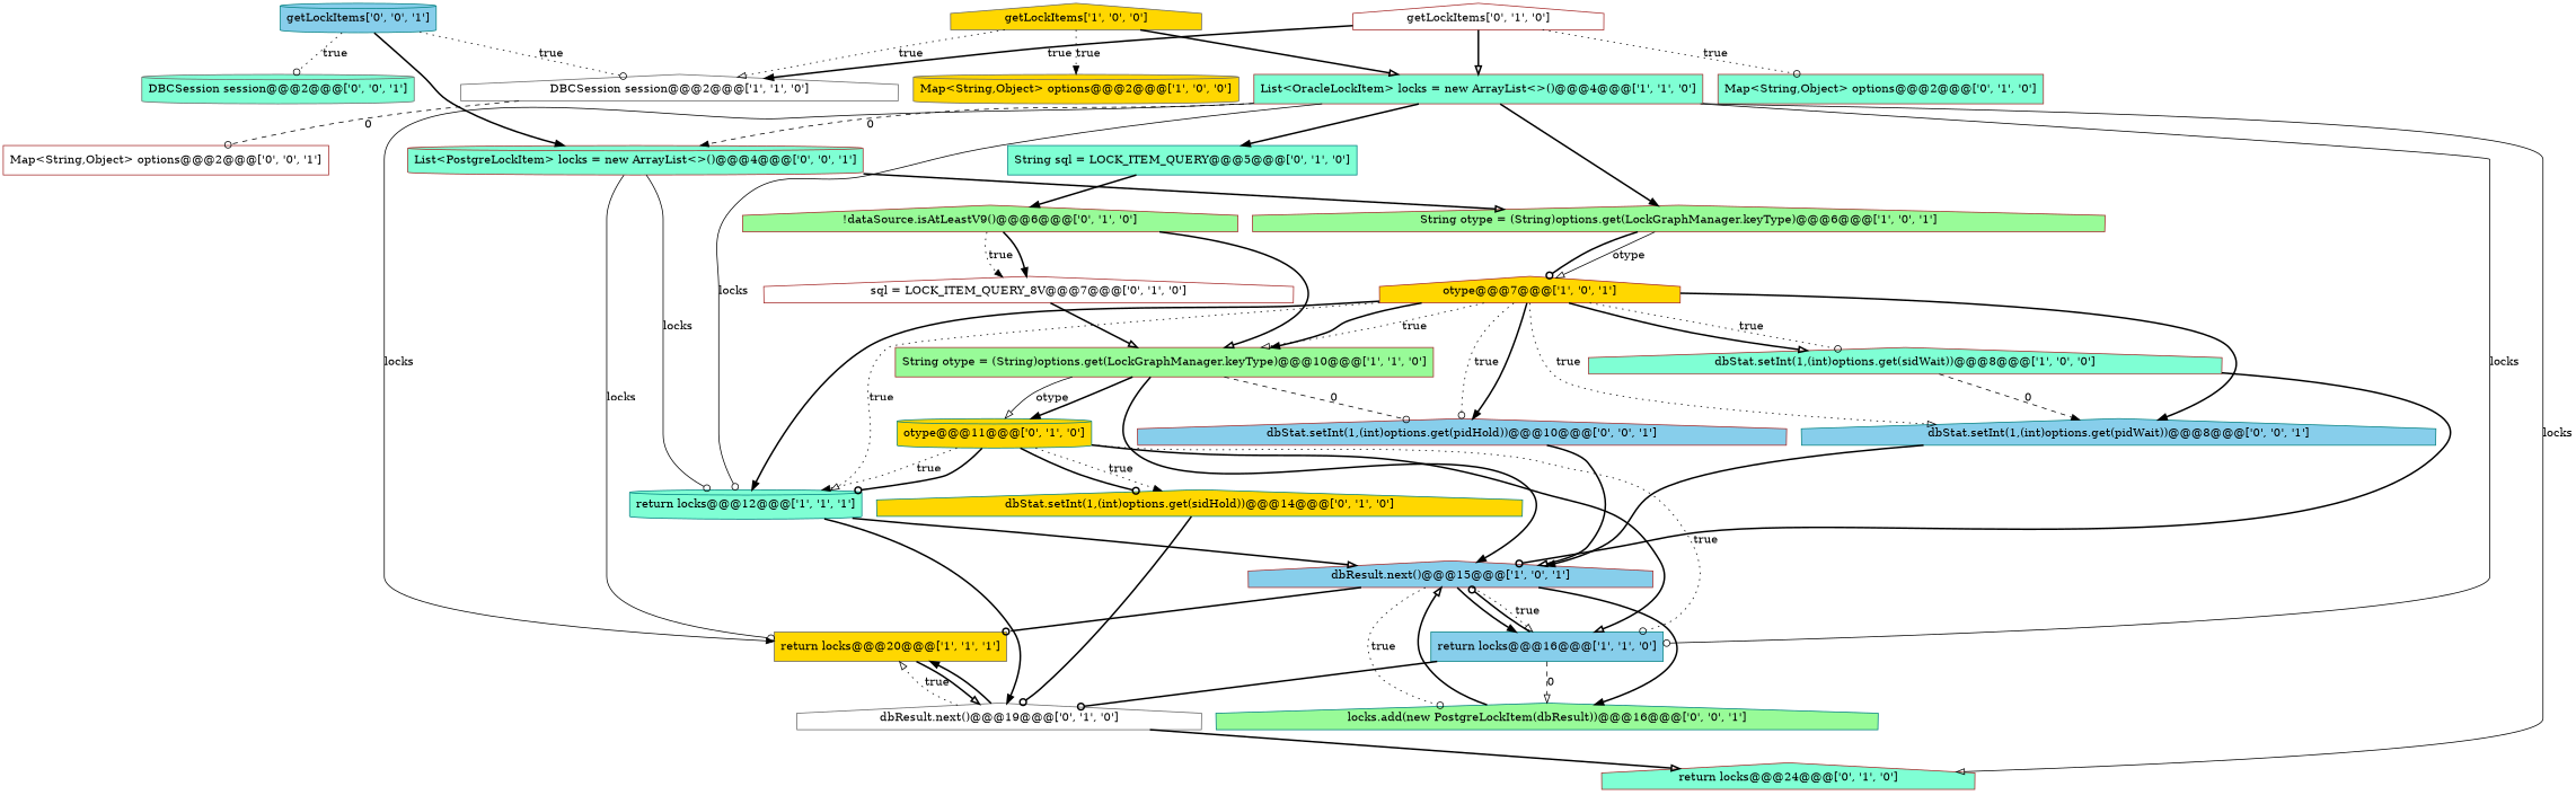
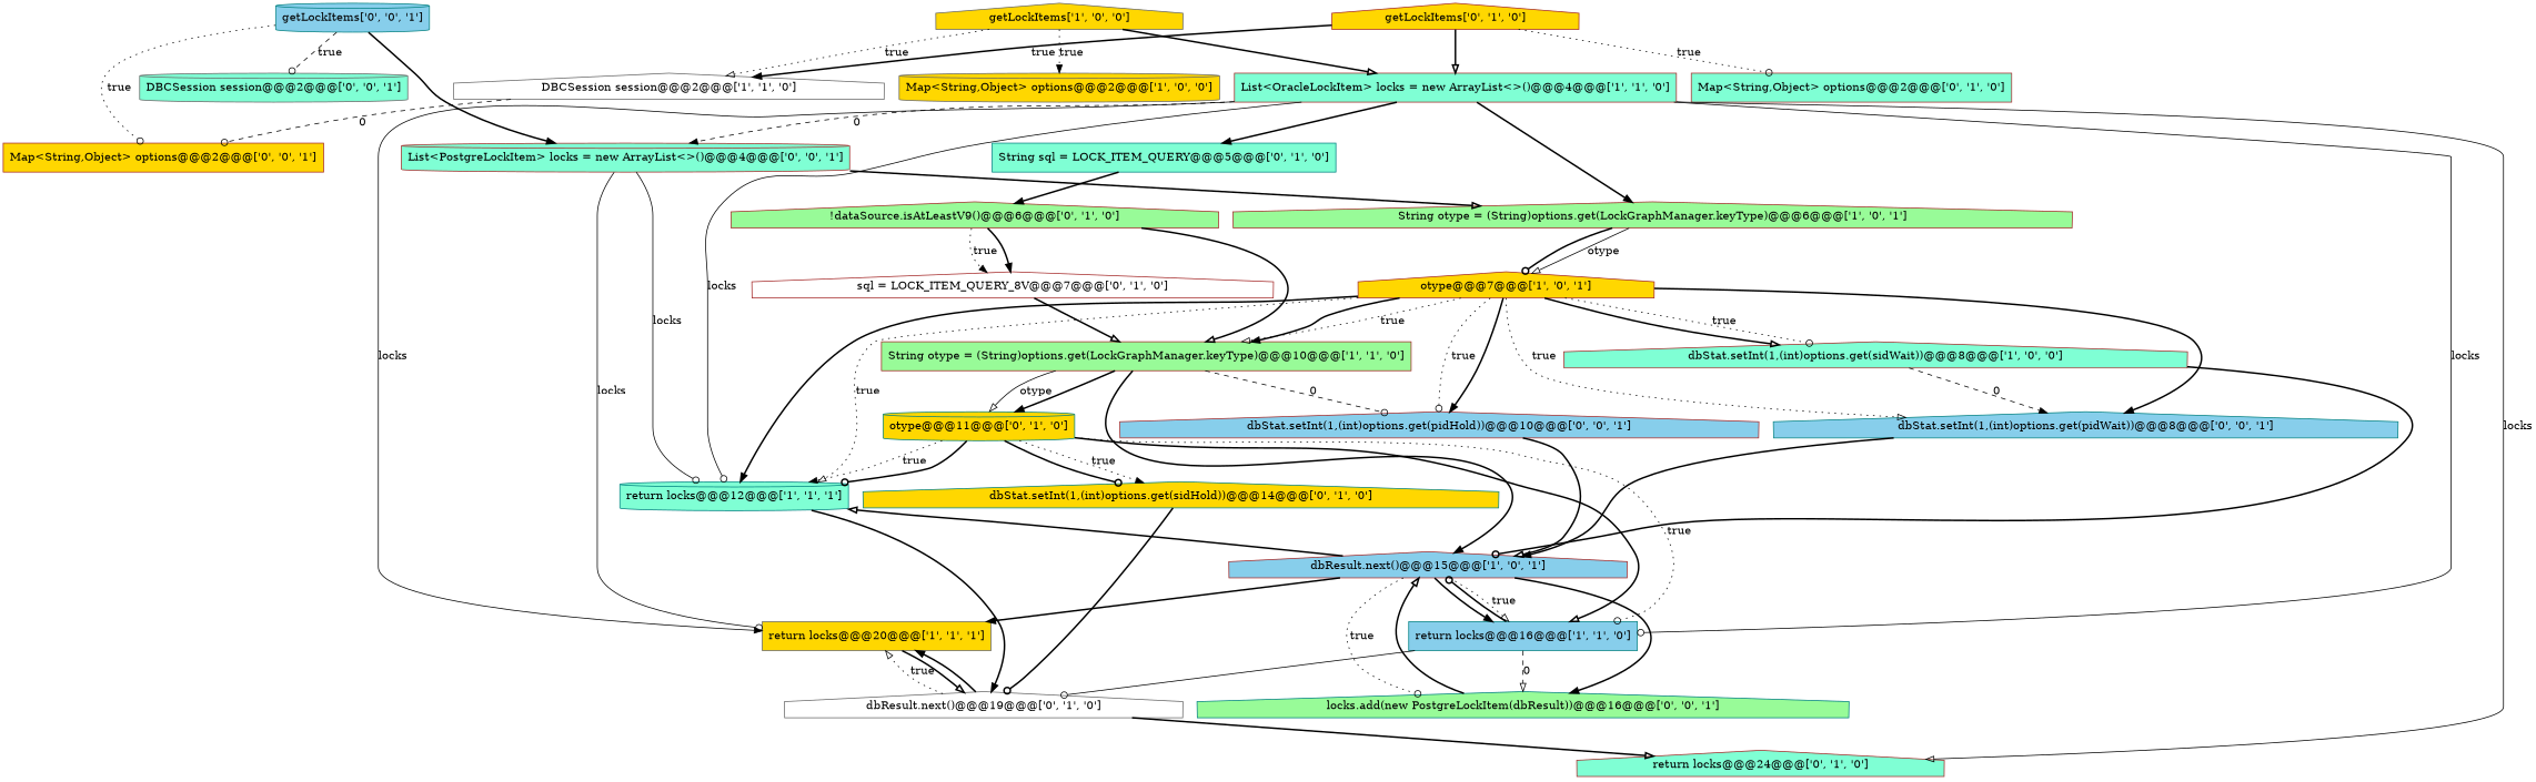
  digraph {
    node [color=brown fillcolor=aquamarine shape=house style=filled]
    edge [arrowhead=normal style=bold]
    n1 [color=gray40 label="DBCSession session@@@2@@@['0', '0', '1']" shape=cylinder]
    n2 [label="Map<String,Object> options@@@2@@@['0', '1', '0']" shape=box]
    n3 [fillcolor=palegreen label="!dataSource.isAtLeastV9()@@@6@@@['0', '1', '0']"]
    n4 [fillcolor=white label="sql = LOCK_ITEM_QUERY_8V@@@7@@@['0', '1', '0']"]
    n5 [fillcolor=palegreen label="String otype = (String)options.get(LockGraphManager.keyType)@@@10@@@['1', '1', '0']" shape=box]
    n6 [fillcolor=skyblue label="dbResult.next()@@@15@@@['1', '0', '1']"]
    n7 [color=teal fillcolor=gold label="otype@@@11@@@['0', '1', '0']" shape=cylinder]
    n8 [fillcolor=skyblue label="dbStat.setInt(1,(int)options.get(pidHold))@@@10@@@['0', '0', '1']"]
    n9 [color=teal fillcolor=skyblue label="return locks@@@16@@@['1', '1', '0']" shape=box]
    n10 [color=teal fillcolor=palegreen label="locks.add(new PostgreLockItem(dbResult))@@@16@@@['0', '0', '1']"]
    n11 [color=gray40 fillcolor=white label="dbResult.next()@@@19@@@['0', '1', '0']"]
    n12 [color=gray40 fillcolor=gold label="return locks@@@20@@@['1', '1', '1']" shape=box]
    n13 [label="return locks@@@24@@@['0', '1', '0']"]
    n14 [color=gray40 fillcolor=white label="DBCSession session@@@2@@@['1', '1', '0']"]
-   n15 [fillcolor=white label="Map<String,Object> options@@@2@@@['0', '0', '1']" shape=box]
+   n15 [fillcolor=gold label="Map<String,Object> options@@@2@@@['0', '0', '1']" shape=box]
    n16 [label="dbStat.setInt(1,(int)options.get(sidWait))@@@8@@@['1', '0', '0']"]
    n17 [color=teal fillcolor=skyblue label="dbStat.setInt(1,(int)options.get(pidWait))@@@8@@@['0', '0', '1']"]
    n18 [color=teal fillcolor=gold label="dbStat.setInt(1,(int)options.get(sidHold))@@@14@@@['0', '1', '0']"]
    n19 [color=teal label="return locks@@@12@@@['1', '1', '1']" shape=cylinder]
    n20 [fillcolor=gold label="otype@@@7@@@['1', '0', '1']"]
    n21 [label="List<OracleLockItem> locks = new ArrayList<>()@@@4@@@['1', '1', '0']" shape=box]
    n22 [color=teal label="String sql = LOCK_ITEM_QUERY@@@5@@@['0', '1', '0']" shape=box]
    n23 [label="List<PostgreLockItem> locks = new ArrayList<>()@@@4@@@['0', '0', '1']" shape=cylinder]
    n24 [fillcolor=palegreen label="String otype = (String)options.get(LockGraphManager.keyType)@@@6@@@['1', '0', '1']"]
    n25 [color=teal fillcolor=skyblue label="getLockItems['0', '0', '1']" shape=cylinder]
    n26 [color=gray40 fillcolor=gold label="getLockItems['1', '0', '0']"]
    n27 [color=gray40 fillcolor=gold label="Map<String,Object> options@@@2@@@['1', '0', '0']" shape=cylinder]
-   n28 [fillcolor=white label="getLockItems['0', '1', '0']"]
+   n28 [fillcolor=gold label="getLockItems['0', '1', '0']"]
    n3 -> n4
    n3 -> n4 [label=true style=dotted]
    n3 -> n5 [arrowhead=onormal]
    n4 -> n5 [arrowhead=onormal]
    n5 -> n6
    n5 -> n7 [arrowhead=onormal label=otype style=solid]
    n5 -> n7
    n5 -> n8 [arrowhead=odot label=0 style=dashed]
    n6 -> n9 [arrowhead=onormal label=true style=dotted]
    n6 -> n9
    n6 -> n10
    n6 -> n10 [arrowhead=odot label=true style=dotted]
-   n6 -> n12 [arrowhead=odot]
+   n6 -> n12
    n7 -> n9 [arrowhead=odot label=true style=dotted]
    n7 -> n9 [arrowhead=onormal]
    n7 -> n18 [label=true style=dotted]
    n7 -> n18 [arrowhead=odot]
    n7 -> n19 [arrowhead=odot]
    n7 -> n19 [label=true style=dotted]
    n8 -> n6 [arrowhead=onormal]
    n9 -> n6 [arrowhead=odot]
    n9 -> n10 [arrowhead=onormal label=0 style=dashed]
-   n9 -> n11 [arrowhead=odot]
+   n9 -> n11 [arrowhead=odot style=solid]
    n10 -> n6 [arrowhead=onormal]
    n11 -> n12 [arrowhead=onormal label=true style=dotted]
    n11 -> n12
    n11 -> n13 [arrowhead=onormal]
    n12 -> n11 [arrowhead=onormal]
    n14 -> n15 [arrowhead=odot label=0 style=dashed]
    n16 -> n6 [arrowhead=odot]
    n16 -> n17 [label=0 style=dashed]
    n17 -> n6
    n18 -> n11 [arrowhead=odot]
-   n19 -> n6 [arrowhead=onormal]
+   n6 -> n19 [arrowhead=onormal]
    n19 -> n11
    n20 -> n5 [arrowhead=onormal label=true style=dotted]
    n20 -> n5
    n20 -> n8 [arrowhead=odot label=true style=dotted]
    n20 -> n8
    n20 -> n16 [arrowhead=odot label=true style=dotted]
    n20 -> n16 [arrowhead=onormal]
    n20 -> n17 [arrowhead=onormal label=true style=dotted]
    n20 -> n17
    n20 -> n19 [arrowhead=onormal label=true style=dotted]
    n20 -> n19
    n21 -> n9 [arrowhead=odot label=locks style=solid]
    n21 -> n12 [label=locks style=solid]
    n21 -> n13 [arrowhead=onormal label=locks style=solid]
    n21 -> n19 [arrowhead=odot label=locks style=solid]
    n21 -> n22
    n21 -> n23 [label=0 style=dashed]
    n21 -> n24
    n22 -> n3
    n23 -> n12 [arrowhead=odot label=locks style=solid]
    n23 -> n19 [arrowhead=odot label=locks style=solid]
    n23 -> n24 [arrowhead=onormal]
    n24 -> n20 [arrowhead=onormal label=otype style=solid]
    n24 -> n20 [arrowhead=odot]
-   n25 -> n1 [arrowhead=odot label=true style=dotted]
-   n25 -> n14 [arrowhead=odot label=true style=dotted]
+   n25 -> n1 [arrowhead=odot label=true style=dashed]
+   n25 -> n15 [arrowhead=odot label=true style=dotted]
    n25 -> n23
    n26 -> n14 [arrowhead=onormal label=true style=dotted]
    n26 -> n21 [arrowhead=onormal]
    n26 -> n27 [label=true style=dotted]
    n28 -> n2 [arrowhead=odot label=true style=dotted]
    n28 -> n14 [label=true]
    n28 -> n21 [arrowhead=onormal]
  }
